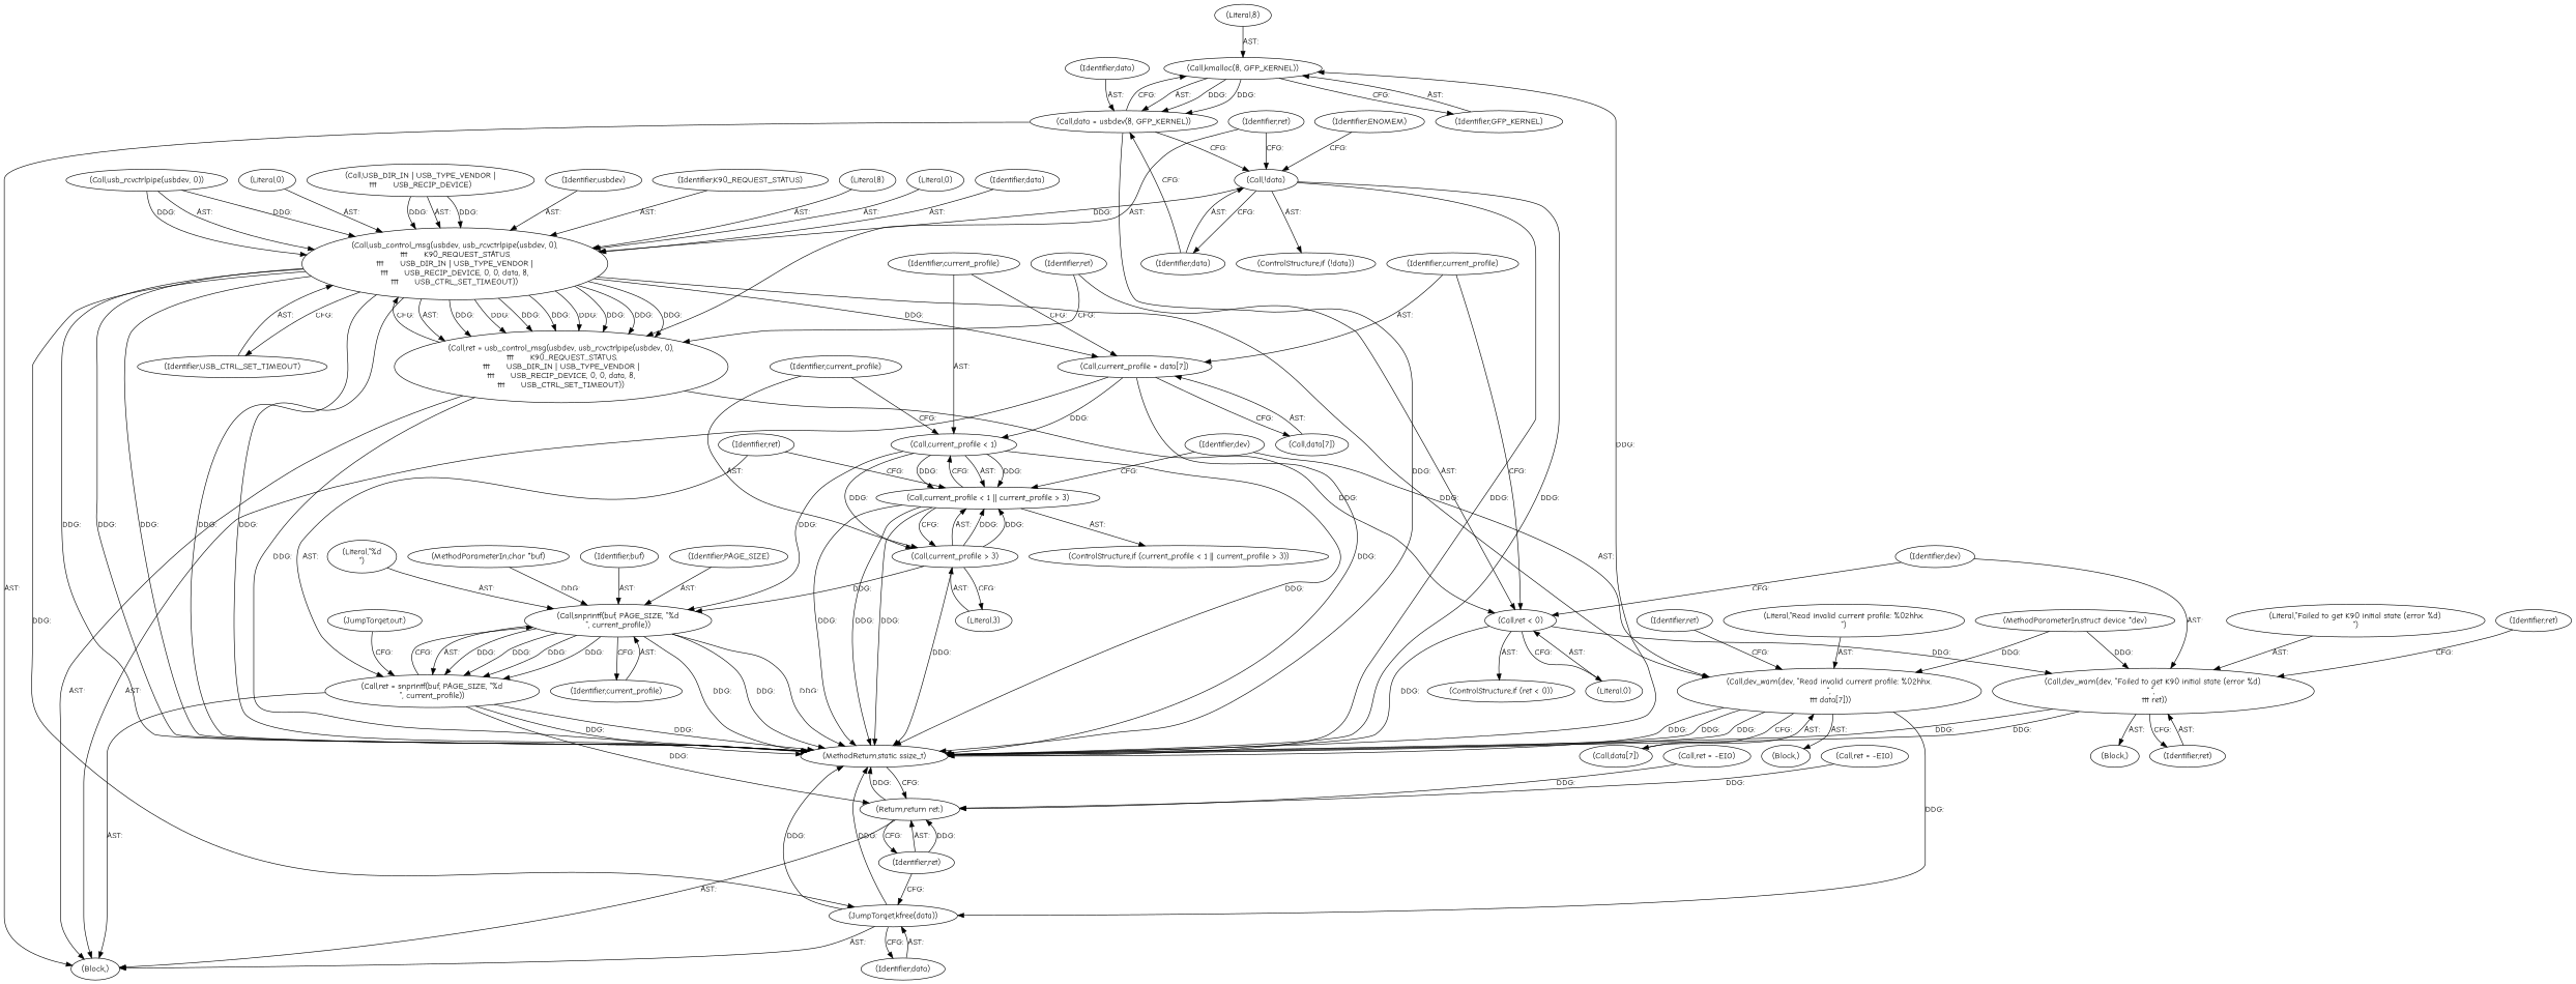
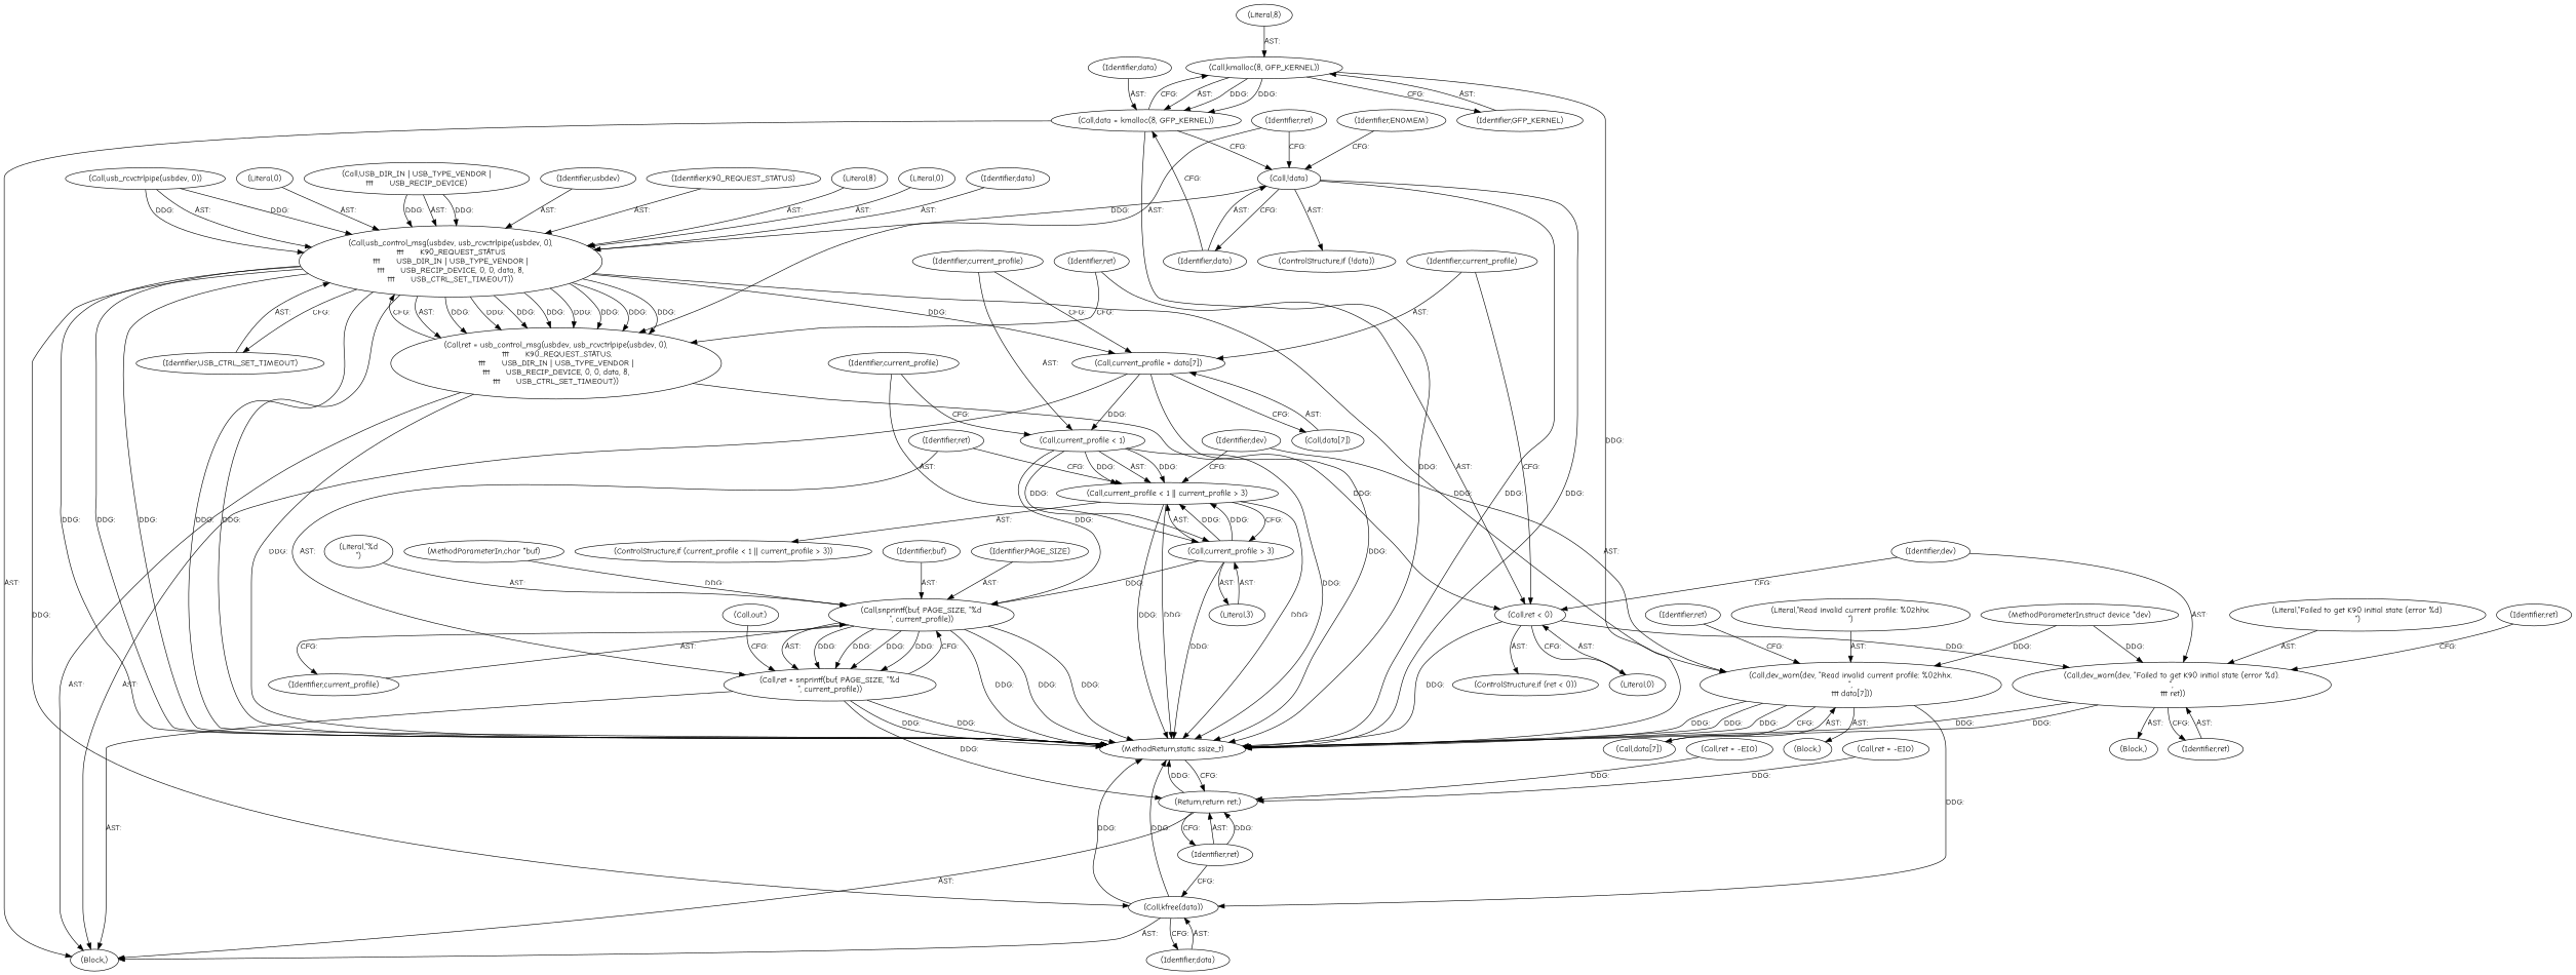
  digraph {
    fontname="Comic Neue"
    node [fontname="Comic Neue"]
    edge [fontname="Comic Neue"]
    n1 [label="(Call,kmalloc(8, GFP_KERNEL))"]
-   n2 [label="(Call,data = usbdev(8, GFP_KERNEL))"]
+   n2 [label="(Call,data = kmalloc(8, GFP_KERNEL))"]
    n3 [label="(Identifier,GFP_KERNEL)"]
    n4 [label="(MethodReturn,static ssize_t)"]
    n5 [label="(Call,!data)"]
    n6 [label="(Block,)"]
    n7 [label="(Return,return ret;)"]
    n8 [label="(Call,usb_control_msg(usbdev, usb_rcvctrlpipe(usbdev, 0),\n \t\t\t      K90_REQUEST_STATUS,\n\t\t\t      USB_DIR_IN | USB_TYPE_VENDOR |\n\t\t\t      USB_RECIP_DEVICE, 0, 0, data, 8,\n\t\t\t      USB_CTRL_SET_TIMEOUT))"]
    n9 [label="(Identifier,data)"]
    n10 [label="(ControlStructure,if (!data))"]
    n11 [label="(Call,ret = usb_control_msg(usbdev, usb_rcvctrlpipe(usbdev, 0),\n \t\t\t      K90_REQUEST_STATUS,\n\t\t\t      USB_DIR_IN | USB_TYPE_VENDOR |\n\t\t\t      USB_RECIP_DEVICE, 0, 0, data, 8,\n\t\t\t      USB_CTRL_SET_TIMEOUT))"]
    n12 [label="(Call,current_profile = data[7])"]
    n13 [label="(Call,dev_warn(dev, \"Read invalid current profile: %02hhx.\n\",\n \t\t\t data[7]))"]
-   n14 [label="(JumpTarget,kfree(data))"]
+   n14 [label="(Call,kfree(data))"]
    n15 [label="(Identifier,USB_CTRL_SET_TIMEOUT)"]
    n16 [label="(Call,ret < 0)"]
    n17 [label="(Call,current_profile < 1)"]
    n18 [label="(Call,data[7])"]
    n19 [label="(Call,data[7])"]
    n20 [label="(Block,)"]
    n21 [label="(Identifier,data)"]
    n22 [label="(Call,dev_warn(dev, \"Failed to get K90 initial state (error %d).\n\",\n \t\t\t ret))"]
    n23 [label="(ControlStructure,if (ret < 0))"]
    n24 [label="(Literal,0)"]
    n25 [label="(Block,)"]
    n26 [label="(Identifier,ret)"]
    n27 [label="(Call,current_profile < 1 || current_profile > 3)"]
    n28 [label="(Call,current_profile > 3)"]
    n29 [label="(Call,snprintf(buf, PAGE_SIZE, \"%d\n\", current_profile))"]
    n30 [label="(ControlStructure,if (current_profile < 1 || current_profile > 3))"]
    n31 [label="(Literal,3)"]
    n32 [label="(Call,ret = snprintf(buf, PAGE_SIZE, \"%d\n\", current_profile))"]
    n33 [label="(Identifier,current_profile)"]
    n34 [label="(Identifier,ret)"]
    n35 [label="(Identifier,data)"]
    n36 [label="(Literal,\"%d\n\")"]
    n37 [label="(Identifier,K90_REQUEST_STATUS)"]
-   n38 [label="(JumpTarget,out:)"]
+   n38 [label="(Call,out:)"]
    n39 [label="(Identifier,ret)"]
    n40 [label="(Literal,\"Read invalid current profile: %02hhx.\n\")"]
    n41 [label="(Literal,8)"]
    n42 [label="(Call,ret = -EIO)"]
    n43 [label="(Call,ret = -EIO)"]
    n44 [label="(Identifier,dev)"]
    n45 [label="(Literal,0)"]
    n46 [label="(Identifier,ret)"]
    n47 [label="(Identifier,ENOMEM)"]
    n48 [label="(MethodParameterIn,char *buf)"]
    n49 [label="(Identifier,data)"]
    n50 [label="(Identifier,current_profile)"]
    n51 [label="(Identifier,current_profile)"]
    n52 [label="(MethodParameterIn,struct device *dev)"]
    n53 [label="(Call,usb_rcvctrlpipe(usbdev, 0))"]
    n54 [label="(Literal,\"Failed to get K90 initial state (error %d).\n\")"]
    n55 [label="(Identifier,current_profile)"]
    n56 [label="(Literal,0)"]
    n57 [label="(Identifier,ret)"]
    n58 [label="(Call,USB_DIR_IN | USB_TYPE_VENDOR |\n\t\t\t      USB_RECIP_DEVICE)"]
    n59 [label="(Identifier,ret)"]
    n60 [label="(Identifier,dev)"]
    n61 [label="(Literal,8)"]
    n62 [label="(Identifier,ret)"]
    n63 [label="(Identifier,buf)"]
    n64 [label="(Identifier,PAGE_SIZE)"]
    n65 [label="(Identifier,usbdev)"]
    n1 -> n2 [label="AST: "]
    n1 -> n2 [label="DDG: "]
    n1 -> n2 [label="DDG: "]
    n1 -> n3 [label="CFG: "]
-   n4 -> n1 [label="DDG: "]
+   n1 -> n4 [label="DDG: "]
    n2 -> n1 [label="CFG: "]
    n2 -> n4 [label="DDG: "]
    n2 -> n5 [label="CFG: "]
    n2 -> n6 [label="AST: "]
    n3 -> n1 [label="AST: "]
    n4 -> n7 [label="CFG: "]
    n5 -> n4 [label="DDG: "]
    n5 -> n4 [label="DDG: "]
    n5 -> n8 [label="DDG: "]
    n5 -> n9 [label="CFG: "]
    n5 -> n10 [label="AST: "]
    n7 -> n4 [label="DDG: "]
    n7 -> n6 [label="AST: "]
    n7 -> n34 [label="CFG: "]
    n8 -> n4 [label="DDG: "]
    n8 -> n4 [label="DDG: "]
    n8 -> n4 [label="DDG: "]
    n8 -> n4 [label="DDG: "]
    n8 -> n4 [label="DDG: "]
    n8 -> n11 [label="AST: "]
    n8 -> n11 [label="DDG: "]
    n8 -> n11 [label="DDG: "]
    n8 -> n11 [label="DDG: "]
    n8 -> n11 [label="DDG: "]
    n8 -> n11 [label="DDG: "]
    n8 -> n11 [label="DDG: "]
    n8 -> n11 [label="DDG: "]
    n8 -> n11 [label="DDG: "]
    n8 -> n12 [label="DDG: "]
    n8 -> n13 [label="DDG: "]
    n8 -> n14 [label="DDG: "]
    n8 -> n15 [label="CFG: "]
    n9 -> n2 [label="CFG: "]
    n9 -> n5 [label="AST: "]
    n11 -> n4 [label="DDG: "]
    n11 -> n6 [label="AST: "]
    n11 -> n8 [label="CFG: "]
    n11 -> n16 [label="DDG: "]
    n12 -> n4 [label="DDG: "]
    n12 -> n6 [label="AST: "]
    n12 -> n17 [label="DDG: "]
    n12 -> n18 [label="CFG: "]
    n13 -> n4 [label="DDG: "]
    n13 -> n4 [label="DDG: "]
    n13 -> n4 [label="DDG: "]
    n13 -> n14 [label="DDG: "]
    n13 -> n19 [label="CFG: "]
    n13 -> n20 [label="AST: "]
    n14 -> n4 [label="DDG: "]
    n14 -> n4 [label="DDG: "]
    n14 -> n6 [label="AST: "]
    n14 -> n21 [label="CFG: "]
    n15 -> n8 [label="AST: "]
    n16 -> n4 [label="DDG: "]
    n16 -> n22 [label="DDG: "]
    n16 -> n23 [label="AST: "]
    n16 -> n24 [label="CFG: "]
    n17 -> n4 [label="DDG: "]
    n17 -> n27 [label="AST: "]
    n17 -> n27 [label="DDG: "]
    n17 -> n27 [label="DDG: "]
    n17 -> n28 [label="DDG: "]
    n17 -> n29 [label="DDG: "]
    n18 -> n12 [label="AST: "]
    n19 -> n13 [label="AST: "]
    n21 -> n14 [label="AST: "]
    n22 -> n4 [label="DDG: "]
    n22 -> n4 [label="DDG: "]
    n22 -> n25 [label="AST: "]
    n22 -> n26 [label="CFG: "]
    n24 -> n16 [label="AST: "]
    n26 -> n22 [label="AST: "]
    n27 -> n4 [label="DDG: "]
    n27 -> n4 [label="DDG: "]
    n27 -> n4 [label="DDG: "]
-   n27 -> n17 [label="CFG: "]
    n27 -> n28 [label="CFG: "]
    n27 -> n30 [label="AST: "]
    n28 -> n4 [label="DDG: "]
    n28 -> n27 [label="AST: "]
    n28 -> n27 [label="DDG: "]
    n28 -> n27 [label="DDG: "]
    n28 -> n29 [label="DDG: "]
-   n28 -> n31 [label="CFG: "]
+   n28 -> n31 [label="AST: "]
    n29 -> n4 [label="DDG: "]
    n29 -> n4 [label="DDG: "]
    n29 -> n4 [label="DDG: "]
    n29 -> n32 [label="AST: "]
    n29 -> n32 [label="DDG: "]
    n29 -> n32 [label="DDG: "]
    n29 -> n32 [label="DDG: "]
    n29 -> n32 [label="DDG: "]
    n29 -> n33 [label="CFG: "]
    n31 -> n28 [label="AST: "]
    n32 -> n4 [label="DDG: "]
    n32 -> n4 [label="DDG: "]
    n32 -> n6 [label="AST: "]
    n32 -> n7 [label="DDG: "]
    n32 -> n29 [label="CFG: "]
    n33 -> n29 [label="AST: "]
    n34 -> n7 [label="AST: "]
    n34 -> n7 [label="DDG: "]
    n34 -> n14 [label="CFG: "]
    n35 -> n2 [label="AST: "]
    n36 -> n29 [label="AST: "]
    n37 -> n8 [label="AST: "]
    n38 -> n32 [label="CFG: "]
    n39 -> n11 [label="CFG: "]
    n39 -> n16 [label="AST: "]
    n40 -> n13 [label="AST: "]
    n41 -> n8 [label="AST: "]
    n42 -> n7 [label="DDG: "]
    n43 -> n7 [label="DDG: "]
    n44 -> n13 [label="AST: "]
    n44 -> n27 [label="CFG: "]
    n45 -> n8 [label="AST: "]
    n46 -> n5 [label="CFG: "]
    n46 -> n11 [label="AST: "]
    n47 -> n5 [label="CFG: "]
    n48 -> n29 [label="DDG: "]
    n49 -> n8 [label="AST: "]
    n50 -> n12 [label="AST: "]
    n50 -> n16 [label="CFG: "]
    n51 -> n12 [label="CFG: "]
    n51 -> n17 [label="AST: "]
    n52 -> n13 [label="DDG: "]
    n52 -> n22 [label="DDG: "]
    n53 -> n8 [label="AST: "]
    n53 -> n8 [label="DDG: "]
    n53 -> n8 [label="DDG: "]
    n54 -> n22 [label="AST: "]
    n55 -> n17 [label="CFG: "]
    n55 -> n28 [label="AST: "]
    n56 -> n8 [label="AST: "]
    n57 -> n22 [label="CFG: "]
    n58 -> n8 [label="AST: "]
    n58 -> n8 [label="DDG: "]
    n58 -> n8 [label="DDG: "]
    n59 -> n13 [label="CFG: "]
    n60 -> n16 [label="CFG: "]
    n60 -> n22 [label="AST: "]
    n61 -> n1 [label="AST: "]
    n62 -> n27 [label="CFG: "]
    n62 -> n32 [label="AST: "]
    n63 -> n29 [label="AST: "]
    n64 -> n29 [label="AST: "]
    n65 -> n8 [label="AST: "]
  }
